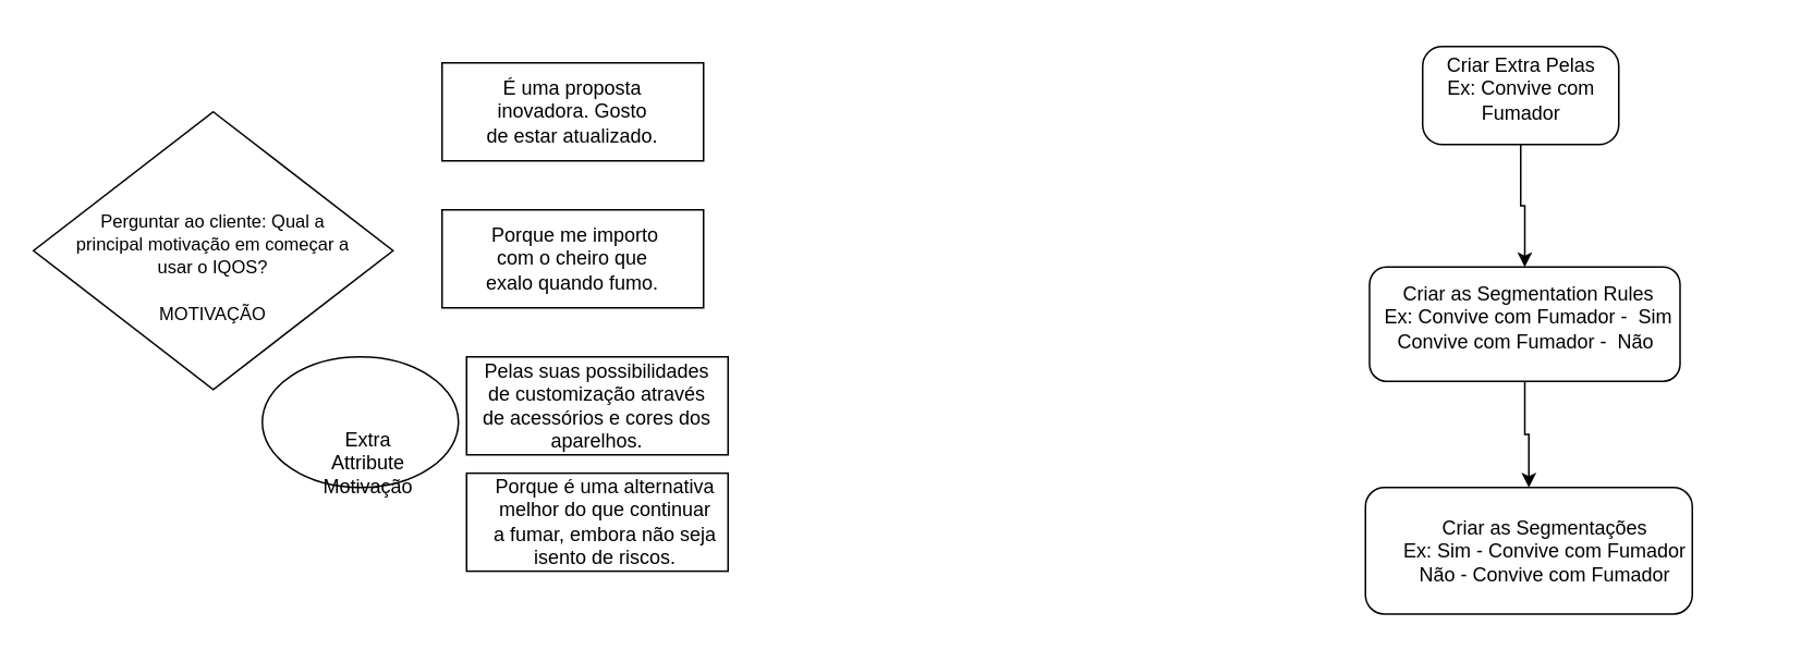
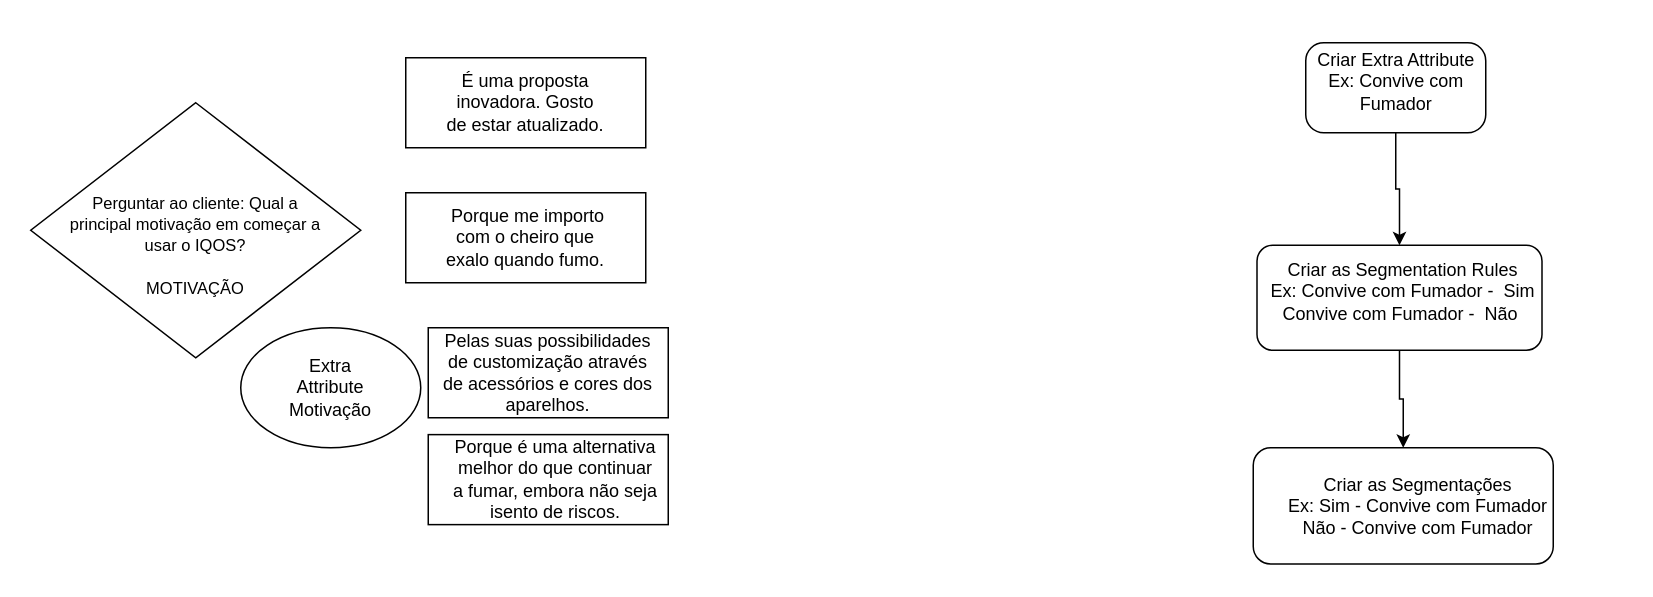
  <mxCell id="0" />
  <mxCell id="1" parent="0" />
  <mxCell id="2" value="" style="rounded=0;whiteSpace=wrap;html=1;" vertex="1" parent="1"><mxGeometry x="285" y="289.25" width="160" height="60" as="geometry" /></mxCell>
  <mxCell id="3" value="" style="rounded=0;whiteSpace=wrap;html=1;" vertex="1" parent="1"><mxGeometry x="285" y="218" width="160" height="60" as="geometry" /></mxCell>
  <mxCell id="4" value="" style="rounded=0;whiteSpace=wrap;html=1;" vertex="1" parent="1"><mxGeometry x="270" y="128" width="160" height="60" as="geometry" /></mxCell>
  <mxCell id="5" style="edgeStyle=orthogonalEdgeStyle;rounded=0;orthogonalLoop=1;jettySize=auto;html=1;exitX=0.5;exitY=1;exitDx=0;exitDy=0;" parent="1" source="6" target="9" edge="1"><mxGeometry relative="1" as="geometry" /></mxCell>
  <mxCell id="6" value="" style="rounded=1;whiteSpace=wrap;html=1;arcSize=20;" parent="1" vertex="1"><mxGeometry x="870" y="28" width="120" height="60" as="geometry" /></mxCell>
- <mxCell id="7" value="Criar Extra Pelas&lt;br&gt;Ex: Convive com Fumador" style="text;html=1;strokeColor=none;fillColor=none;align=center;verticalAlign=middle;whiteSpace=wrap;rounded=0;" parent="1" vertex="1"><mxGeometry x="872.5" y="20.5" width="115" height="67.5" as="geometry" /></mxCell>
+ <mxCell id="7" value="Criar Extra Attribute&lt;br&gt;Ex: Convive com Fumador" style="text;html=1;strokeColor=none;fillColor=none;align=center;verticalAlign=middle;whiteSpace=wrap;rounded=0;" parent="1" vertex="1"><mxGeometry x="872.5" y="20.5" width="115" height="67.5" as="geometry" /></mxCell>
  <mxCell id="8" style="edgeStyle=orthogonalEdgeStyle;rounded=0;orthogonalLoop=1;jettySize=auto;html=1;exitX=0.5;exitY=1;exitDx=0;exitDy=0;entryX=0.5;entryY=0;entryDx=0;entryDy=0;" parent="1" source="9" target="11" edge="1"><mxGeometry relative="1" as="geometry" /></mxCell>
  <mxCell id="9" value="" style="rounded=1;whiteSpace=wrap;html=1;" parent="1" vertex="1"><mxGeometry x="837.5" y="163" width="190" height="70" as="geometry" /></mxCell>
  <mxCell id="10" value="Criar as Segmentation Rules&lt;br&gt;Ex: Convive com Fumador -&amp;nbsp; Sim&lt;br&gt;Convive com Fumador -&amp;nbsp; Não&amp;nbsp;" style="text;html=1;strokeColor=none;fillColor=none;align=center;verticalAlign=middle;whiteSpace=wrap;rounded=0;" parent="1" vertex="1"><mxGeometry x="790" y="163" width="290" height="62.5" as="geometry" /></mxCell>
  <mxCell id="11" value="" style="rounded=1;whiteSpace=wrap;html=1;" parent="1" vertex="1"><mxGeometry x="835" y="298" width="200" height="77.5" as="geometry" /></mxCell>
  <mxCell id="12" value="Criar as Segmentações&lt;br&gt;Ex: Sim - Convive com Fumador&lt;br&gt;Não - Convive com Fumador" style="text;html=1;strokeColor=none;fillColor=none;align=center;verticalAlign=middle;whiteSpace=wrap;rounded=0;" parent="1" vertex="1"><mxGeometry x="835" y="309.25" width="220" height="55" as="geometry" /></mxCell>
  <mxCell id="13" value="" style="rhombus;whiteSpace=wrap;html=1;" vertex="1" parent="1"><mxGeometry x="20" y="68" width="220" height="170" as="geometry" /></mxCell>
  <mxCell id="14" value="&lt;span style=&quot;background-color: rgb(255 , 255 , 255)&quot;&gt;&lt;font style=&quot;font-size: 11px&quot;&gt;Perguntar ao cliente: Qual a principal motivação em começar a usar o IQOS?&lt;br&gt;&lt;br&gt;MOTIVAÇÃO&lt;br&gt;&lt;/font&gt;&lt;/span&gt;" style="text;html=1;strokeColor=none;fillColor=none;align=center;verticalAlign=middle;whiteSpace=wrap;rounded=0;" vertex="1" parent="1"><mxGeometry x="45" y="158" width="170" height="10" as="geometry" /></mxCell>
  <mxCell id="15" value="" style="rounded=0;whiteSpace=wrap;html=1;" vertex="1" parent="1"><mxGeometry x="270" y="38" width="160" height="60" as="geometry" /></mxCell>
  <mxCell id="16" value="É uma proposta inovadora. Gosto de estar atualizado." style="text;html=1;strokeColor=none;fillColor=none;align=center;verticalAlign=middle;whiteSpace=wrap;rounded=0;" vertex="1" parent="1"><mxGeometry x="295" y="58" width="110" height="20" as="geometry" /></mxCell>
  <mxCell id="17" value="Pelas suas possibilidades de customização através de acessórios e cores dos aparelhos." style="text;html=1;strokeColor=none;fillColor=none;align=center;verticalAlign=middle;whiteSpace=wrap;rounded=0;" vertex="1" parent="1"><mxGeometry x="290" y="238" width="150" height="20" as="geometry" /></mxCell>
  <mxCell id="18" value="&amp;nbsp;Porque me importo com o cheiro que exalo quando fumo." style="text;html=1;strokeColor=none;fillColor=none;align=center;verticalAlign=middle;whiteSpace=wrap;rounded=0;" vertex="1" parent="1"><mxGeometry x="290" y="148" width="120" height="20" as="geometry" /></mxCell>
  <mxCell id="19" value="Porque é uma alternativa melhor do que continuar a fumar, embora não seja isento de riscos." style="text;html=1;strokeColor=none;fillColor=none;align=center;verticalAlign=middle;whiteSpace=wrap;rounded=0;" vertex="1" parent="1"><mxGeometry x="300" y="309.25" width="140" height="20" as="geometry" /></mxCell>
  <mxCell id="20" value="" style="ellipse;whiteSpace=wrap;html=1;" vertex="1" parent="1"><mxGeometry x="160" y="218" width="120" height="80" as="geometry" /></mxCell>
- <mxCell id="21" value="Extra Attribute Motivação" style="text;html=1;strokeColor=none;fillColor=none;align=center;verticalAlign=middle;whiteSpace=wrap;rounded=0;" vertex="1" parent="1"><mxGeometry x="205" y="273" width="40" height="20" as="geometry" /></mxCell>
+ <mxCell id="21" value="Extra Attribute Motivação" style="text;html=1;strokeColor=none;fillColor=none;align=center;verticalAlign=middle;whiteSpace=wrap;rounded=0;" vertex="1" parent="1"><mxGeometry x="200" y="248" width="40" height="20" as="geometry" /></mxCell>
